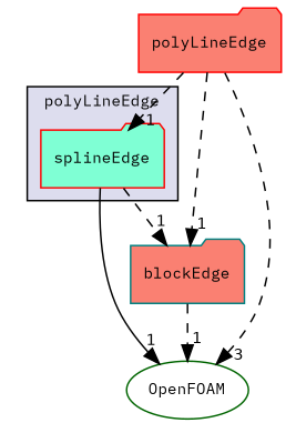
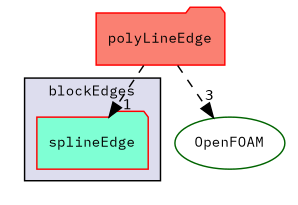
  digraph {
    compound=true
    fontname="IBM Plex Mono"
    node [color=red fillcolor=salmon fontname="IBM Plex Mono" fontsize=10 shape=folder style=filled]
    edge [fontname="IBM Plex Mono" headlabel=1 labeldistance=1.5 labelfontname=Helvetica labelfontsize=10 style=dashed]
    n1 [fillcolor=aquamarine label=splineEdge pencolor=black]
    n2 [color=darkgreen fillcolor=white label=OpenFOAM shape=ellipse]
-   n3 [color=teal label=blockEdge]
    n4 [label=polyLineEdge]
    subgraph cluster_1 {
      bgcolor="#ddddee"
      fontsize=10
-     label=polyLineEdge
+     label=blockEdges
      pencolor=black
      n1
    }
-   n1 -> n2 [style=solid]
-   n1 -> n3
-   n3 -> n2
    n4 -> n1
    n4 -> n2 [headlabel=3]
-   n4 -> n3
  }
